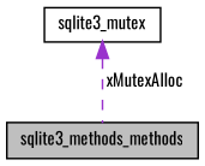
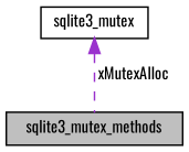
  digraph {
    fontname=Oswald
    node [color=black fontname=Oswald fontsize=10 shape=record style=filled]
-   n1 [fillcolor=grey75 fontcolor=black height=0.2 label=sqlite3_methods_methods width=0.4]
+   n1 [fillcolor=grey75 fontcolor=black height=0.2 label=sqlite3_mutex_methods width=0.4]
    n2 [fillcolor=white height=0.2 label=sqlite3_mutex width=0.4]
    n2 -> n1 [color=darkorchid3 dir=back fontname=Oswald fontsize=10 label=" xMutexAlloc" labelfontname=Helvetica labelfontsize=10 style=dashed]
  }
